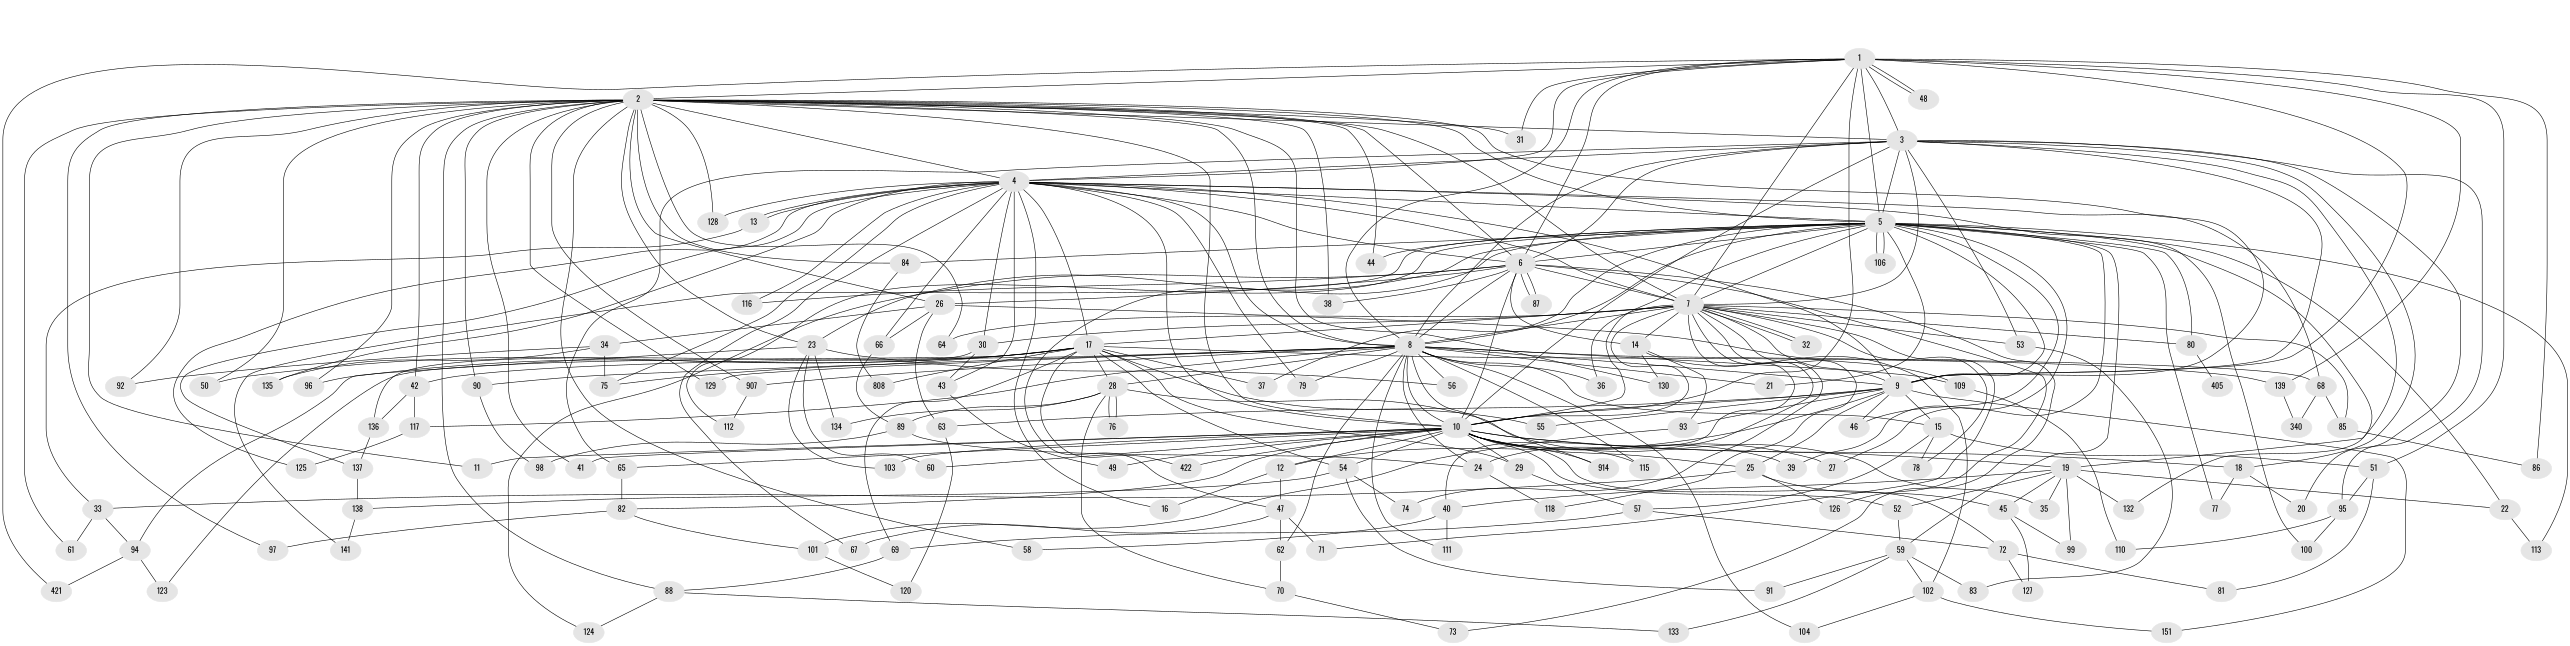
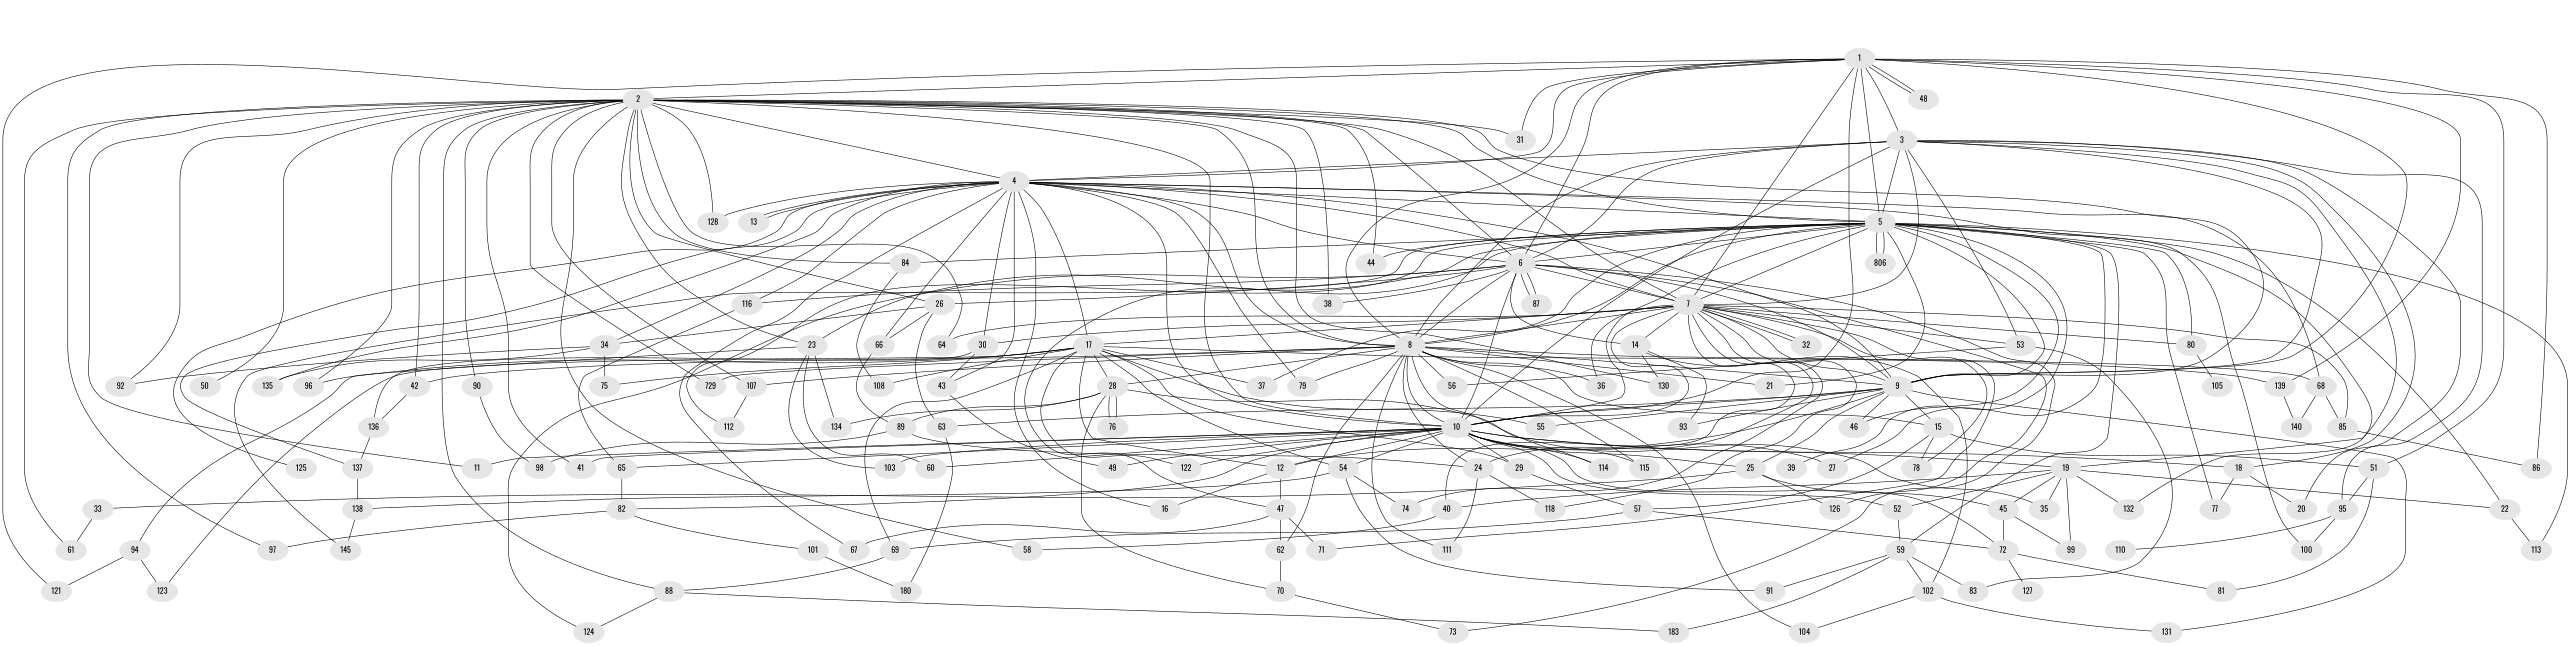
  graph {
    fontname=Oswald
    node [color=gray90 fontname=Oswald style=filled]
    edge [fontname=Oswald]
    1
    2
    3
    4
    5
    6
    7
    8
    9
    10
    31
    48
    51
    86
-   121 [label=421]
+   121
    139
    11
    23
    26
    38
    41
    42
    44
    50
    58
    61
    64
    84
    88
    90
    92
    96
    97
-   107 [label=907]
+   107
    128
-   129
+   129 [label=729]
    130
    18
    19
    20
    53
    65
    95
    13
    16
    17
    30
    34
    43
    66
    67
    68
    79
    100
    116
    125
    135
    137
    21
    22
    27
    37
    39
    46
    47
    59
    77
    80
-   106
+   106 [label=806]
    112
    113
    132
-   141
+   141 [label=145]
    14
    73
    87
    124
    126
    24
    32
    36
    40
    71
    74
    78
    85
    118
    15
    28
    56
    62
    104
-   109
    111
-   114 [label=914]
+   114
    115
-   117
    12
    25
    55
    63
    93
-   131 [label=151]
+   131
    29
    49
    52
    54
    60
    72
    82
    103
-   122 [label=422]
+   122
    81
-   140 [label=340]
+   140
    94
    134
    136
-   108 [label=808]
-   133
+   108
+   133 [label=183]
    98
    35
    45
    99
    83
    110
    33
    69
    75
    123
    89
    138
    102
    91
-   105 [label=405]
+   105
    57
    70
    76
-   120
+   120 [label=180]
    101
    127
    1 -- 2
    1 -- 3
    1 -- 4
    1 -- 5
    1 -- 6
    1 -- 7
    1 -- 8
    1 -- 9
    1 -- 10
    1 -- 31
    1 -- 48
    1 -- 48
    1 -- 51
    1 -- 86
    1 -- 121
    1 -- 139
-   2 -- 3
    2 -- 4
    2 -- 5
    2 -- 6
    2 -- 7
    2 -- 8
    2 -- 9
    2 -- 10
    2 -- 31
    2 -- 11
    2 -- 23
    2 -- 26
    2 -- 38
    2 -- 41
    2 -- 42
    2 -- 44
    2 -- 50
    2 -- 58
    2 -- 61
    2 -- 64
    2 -- 84
    2 -- 88
    2 -- 90
    2 -- 92
    2 -- 96
    2 -- 97
    2 -- 107
    2 -- 128
    2 -- 129
    2 -- 130
    3 -- 4
    3 -- 5
    3 -- 6
    3 -- 7
    3 -- 8
    3 -- 9
    3 -- 10
    3 -- 18
    3 -- 19
    3 -- 20
    3 -- 53
-   3 -- 65
+   116 -- 65
    3 -- 95
    4 -- 5
    4 -- 6
    4 -- 7
    4 -- 8
    4 -- 9
    4 -- 10
    4 -- 128
    4 -- 13
    4 -- 13
    4 -- 16
    4 -- 17
    4 -- 30
-   4 -- 75
+   4 -- 34
    4 -- 43
    4 -- 66
    4 -- 67
    4 -- 68
    4 -- 79
    4 -- 100
    4 -- 116
    4 -- 125
    4 -- 135
    4 -- 137
    5 -- 6
    5 -- 7
    5 -- 8
    5 -- 9
    5 -- 10
    5 -- 23
    5 -- 44
    5 -- 84
    5 -- 21
    5 -- 22
    5 -- 27
    5 -- 37
    5 -- 39
    5 -- 46
    5 -- 47
    5 -- 59
    5 -- 77
    5 -- 80
    5 -- 106
    5 -- 106
    5 -- 112
    5 -- 113
    5 -- 132
    5 -- 141
    6 -- 7
    6 -- 8
+   6 -- 9
    6 -- 10
    6 -- 26
    6 -- 38
    6 -- 116
    6 -- 14
    6 -- 73
    6 -- 87
    6 -- 87
    6 -- 124
    6 -- 126
    7 -- 8
    7 -- 9
    7 -- 10
    7 -- 64
    7 -- 53
    7 -- 17
    7 -- 30
    7 -- 80
    7 -- 14
    7 -- 24
    7 -- 32
    7 -- 32
    7 -- 36
    7 -- 40
    7 -- 71
    7 -- 74
    7 -- 78
    7 -- 85
    7 -- 118
    8 -- 9
    8 -- 10
    8 -- 42
-   8 -- 90
    8 -- 107
    8 -- 129
    8 -- 68
    8 -- 79
    8 -- 21
    8 -- 24
    8 -- 36
    8 -- 15
    8 -- 28
    8 -- 56
    8 -- 62
    8 -- 104
-   8 -- 109
    8 -- 111
    8 -- 114
    8 -- 115
-   8 -- 117
    9 -- 10
    9 -- 46
    9 -- 15
    9 -- 12
    9 -- 25
    9 -- 55
    9 -- 63
    9 -- 93
    9 -- 131
    10 -- 11
    10 -- 41
    10 -- 18
    10 -- 19
    10 -- 65
    10 -- 27
-   10 -- 39
    10 -- 114
    10 -- 115
    10 -- 12
    10 -- 25
    10 -- 29
    10 -- 49
    10 -- 52
    10 -- 54
    10 -- 60
    10 -- 72
    10 -- 82
    10 -- 103
    10 -- 122
    51 -- 95
    51 -- 81
    139 -- 140
    23 -- 60
    23 -- 103
    23 -- 94
    23 -- 134
    26 -- 34
    26 -- 66
-   26 -- 109
    26 -- 63
-   42 -- 117
    42 -- 136
    84 -- 108
    88 -- 124
    88 -- 133
    90 -- 98
    107 -- 112
    18 -- 20
    18 -- 77
    19 -- 22
    19 -- 132
    19 -- 40
    19 -- 52
    19 -- 35
    19 -- 45
    19 -- 99
-   23 -- 56
+   53 -- 56
    53 -- 83
    65 -- 82
    95 -- 100
    95 -- 110
-   13 -- 33
    17 -- 139
-   17 -- 50
+   17 -- 12
    17 -- 96
    17 -- 37
    17 -- 28
    17 -- 55
    17 -- 29
    17 -- 54
    17 -- 122
    17 -- 108
    17 -- 69
    17 -- 75
    17 -- 123
    30 -- 43
    30 -- 136
    34 -- 92
    34 -- 135
    34 -- 75
    43 -- 49
    66 -- 89
    68 -- 85
    68 -- 140
    137 -- 138
    22 -- 113
    47 -- 67
    47 -- 71
    47 -- 62
    59 -- 133
    59 -- 83
    59 -- 102
    59 -- 91
    80 -- 105
    14 -- 130
    14 -- 93
    14 -- 102
    24 -- 118
    40 -- 58
-   40 -- 111
+   24 -- 111
    85 -- 86
    15 -- 51
    15 -- 78
    15 -- 57
    28 -- 134
    28 -- 35
    28 -- 89
    28 -- 70
    28 -- 76
    28 -- 76
    62 -- 70
-   109 -- 110
-   117 -- 125
    12 -- 16
    12 -- 47
    25 -- 126
    25 -- 45
    25 -- 33
    63 -- 120
-   93 -- 101
    29 -- 57
    52 -- 59
    54 -- 74
    54 -- 138
    54 -- 91
    72 -- 81
    72 -- 127
    82 -- 97
    82 -- 101
    94 -- 121
    94 -- 123
    136 -- 137
    45 -- 99
-   45 -- 127
+   45 -- 72
    33 -- 61
-   33 -- 94
    69 -- 88
    89 -- 24
    89 -- 98
    138 -- 141
    102 -- 104
    102 -- 131
    57 -- 72
    57 -- 69
    70 -- 73
    101 -- 120
  }
